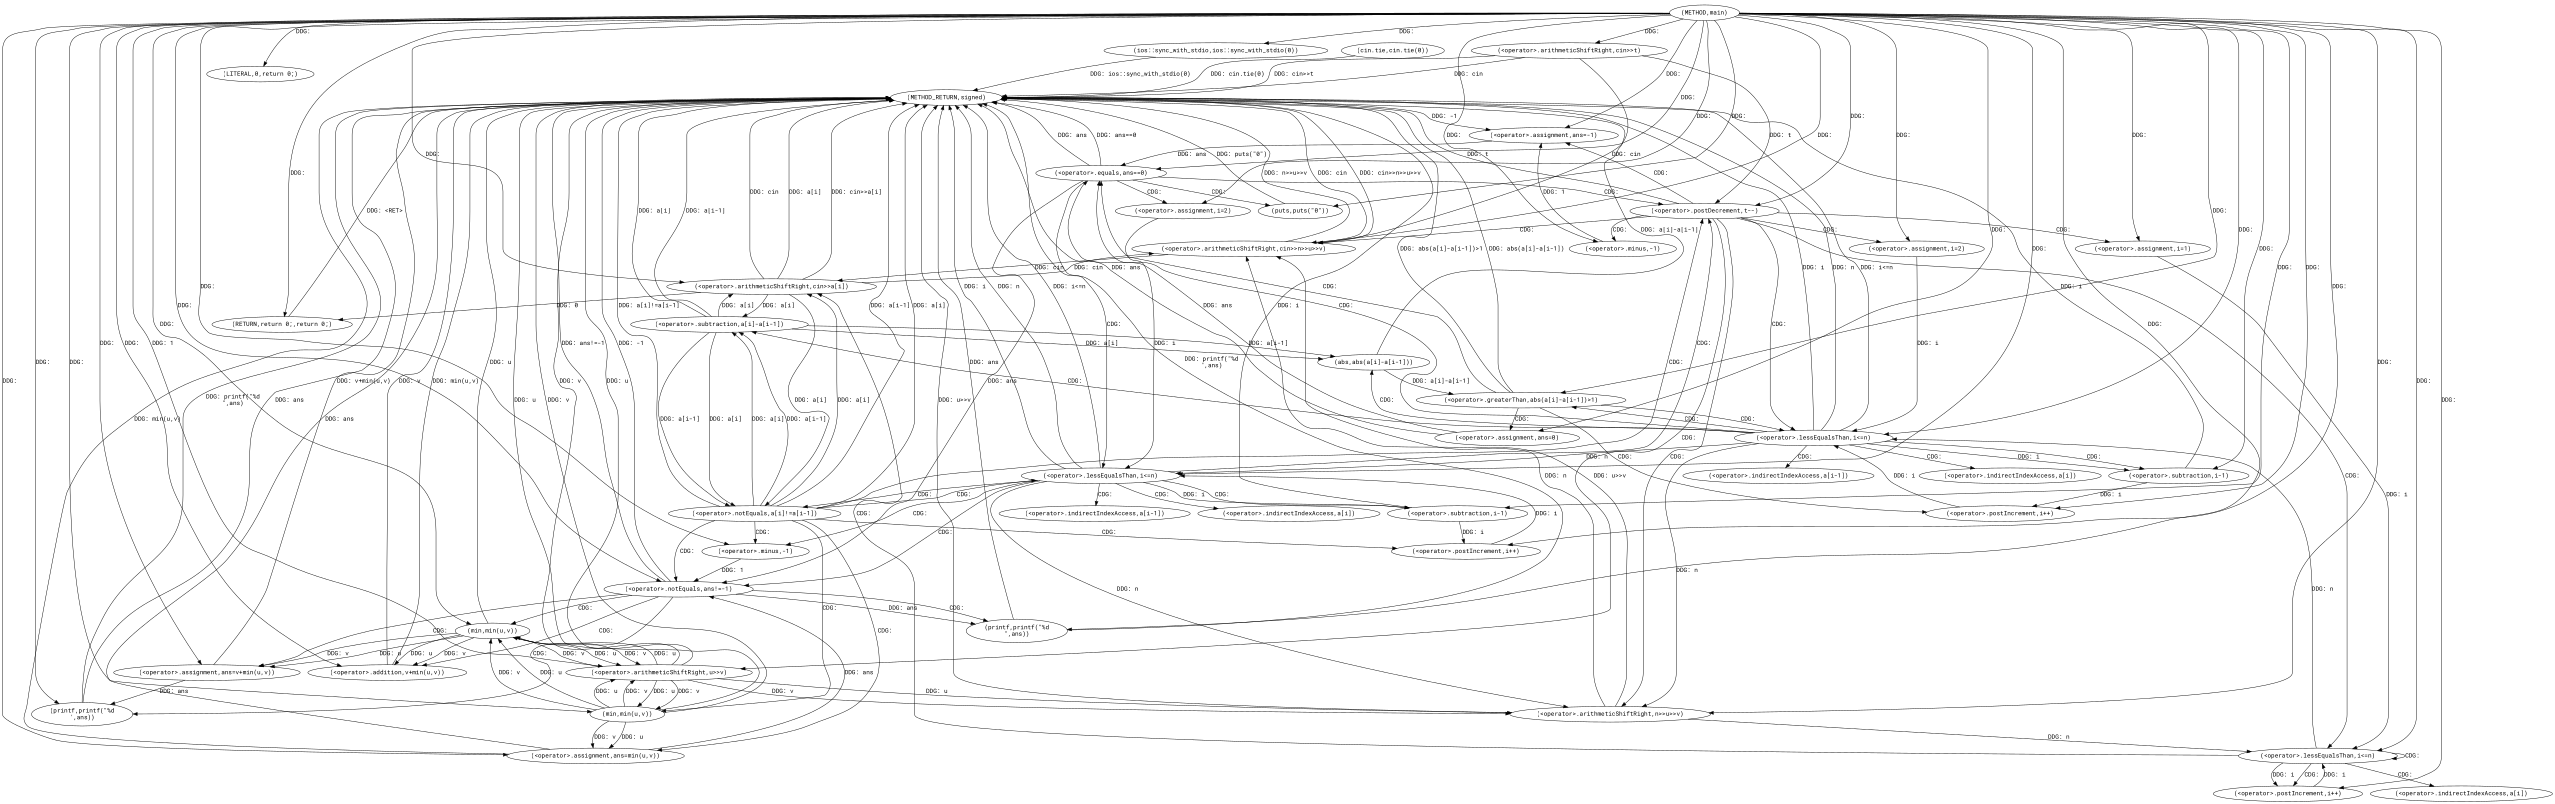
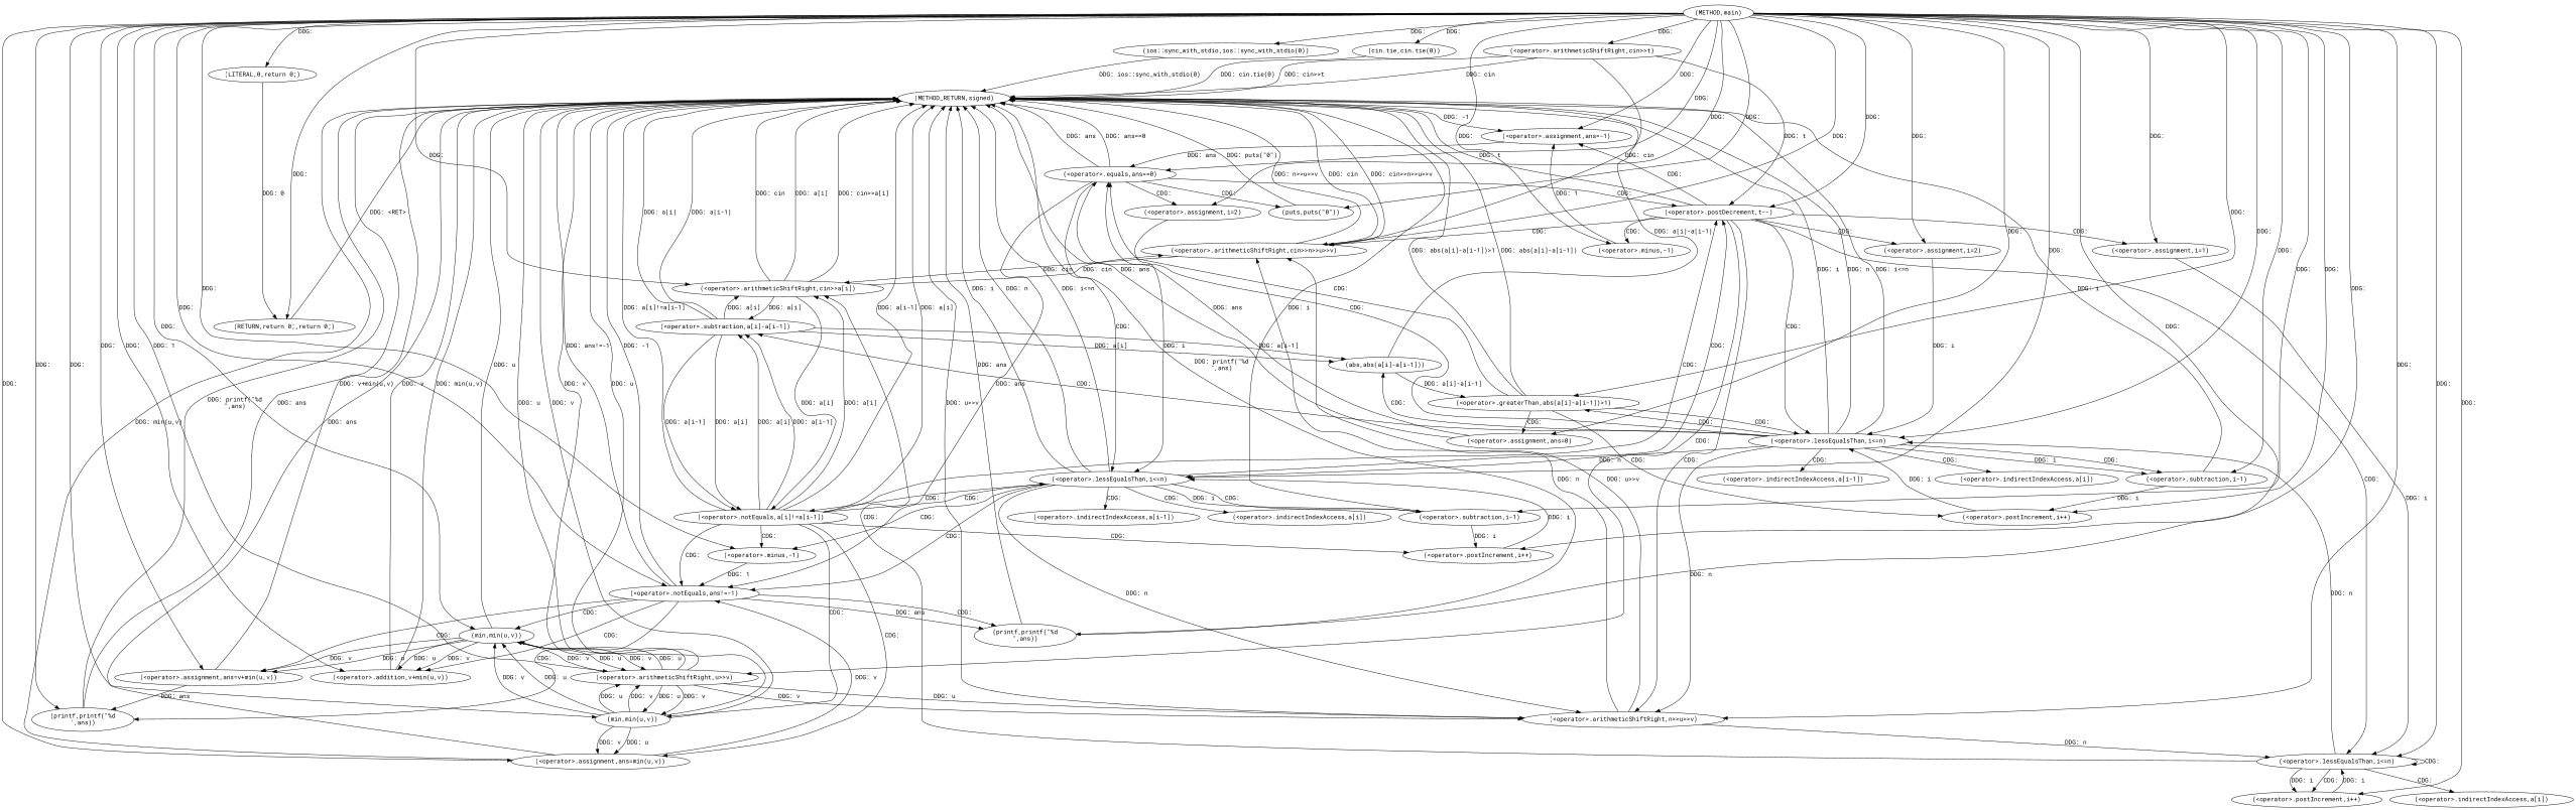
  digraph {
    fontname="Roboto Mono"
    node [fontname="Roboto Mono"]
    edge [fontname="Roboto Mono"]
    n1 [label="(METHOD,main)"]
    n2 [label="(ios::sync_with_stdio,ios::sync_with_stdio(0))"]
    n3 [label="(cin.tie,cin.tie(0))"]
    n4 [label="(<operator>.arithmeticShiftRight,cin>>t)"]
    n5 [label="(RETURN,return 0;,return 0;)"]
    n6 [label="(<operator>.postDecrement,t--)"]
    n7 [label="(LITERAL,0,return 0;)"]
    n8 [label="(<operator>.arithmeticShiftRight,cin>>n>>u>>v)"]
    n9 [label="(<operator>.assignment,ans=-1)"]
    n10 [label="(<operator>.assignment,ans=v+min(u,v))"]
    n11 [label="(printf,printf(\"%d\n\",ans))"]
    n12 [label="(<operator>.assignment,i=1)"]
    n13 [label="(<operator>.lessEqualsThan,i<=n)"]
    n14 [label="(<operator>.postIncrement,i++)"]
    n15 [label="(<operator>.arithmeticShiftRight,cin>>a[i])"]
    n16 [label="(<operator>.assignment,i=2)"]
    n17 [label="(<operator>.lessEqualsThan,i<=n)"]
    n18 [label="(<operator>.postIncrement,i++)"]
    n19 [label="(<operator>.equals,ans==0)"]
    n20 [label="(<operator>.assignment,i=2)"]
    n21 [label="(<operator>.lessEqualsThan,i<=n)"]
    n22 [label="(<operator>.postIncrement,i++)"]
    n23 [label="(<operator>.notEquals,ans!=-1)"]
    n24 [label="(<operator>.arithmeticShiftRight,n>>u>>v)"]
    n25 [label="(<operator>.minus,-1)"]
    n26 [label="(puts,puts(\"0\"))"]
    n27 [label="(printf,printf(\"%d\n\",ans))"]
    n28 [label="(<operator>.addition,v+min(u,v))"]
    n29 [label="(<operator>.arithmeticShiftRight,u>>v)"]
    n30 [label="(<operator>.greaterThan,abs(a[i]-a[i-1])>1)"]
    n31 [label="(<operator>.minus,-1)"]
    n32 [label="(min,min(u,v))"]
    n33 [label="(<operator>.assignment,ans=0)"]
    n34 [label="(<operator>.assignment,ans=min(u,v))"]
    n35 [label="(<operator>.subtraction,i-1)"]
    n36 [label="(min,min(u,v))"]
    n37 [label="(<operator>.subtraction,i-1)"]
    n38 [label="(METHOD_RETURN,signed)"]
    n39 [label="(<operator>.indirectIndexAccess,a[i])"]
    n40 [label="(<operator>.notEquals,a[i]!=a[i-1])"]
    n41 [label="(<operator>.subtraction,a[i]-a[i-1])"]
    n42 [label="(abs,abs(a[i]-a[i-1]))"]
    n43 [label="(<operator>.indirectIndexAccess,a[i])"]
    n44 [label="(<operator>.indirectIndexAccess,a[i-1])"]
    n45 [label="(<operator>.indirectIndexAccess,a[i])"]
    n46 [label="(<operator>.indirectIndexAccess,a[i-1])"]
    n1 -> n2 [label="DDG: "]
+   n1 -> n3 [label="DDG: "]
    n1 -> n4 [label="DDG: "]
    n1 -> n5 [label="DDG: "]
    n1 -> n6 [label="DDG: "]
    n1 -> n7 [label="DDG: "]
    n1 -> n8 [label="DDG: "]
    n1 -> n9 [label="DDG: "]
    n1 -> n10 [label="DDG: "]
    n1 -> n11 [label="DDG: "]
    n1 -> n12 [label="DDG: "]
    n1 -> n13 [label="DDG: "]
    n1 -> n14 [label="DDG: "]
    n1 -> n15 [label="DDG: "]
    n1 -> n16 [label="DDG: "]
    n1 -> n17 [label="DDG: "]
    n1 -> n18 [label="DDG: "]
    n1 -> n19 [label="DDG: "]
    n1 -> n20 [label="DDG: "]
    n1 -> n21 [label="DDG: "]
    n1 -> n22 [label="DDG: "]
    n1 -> n23 [label="DDG: "]
    n1 -> n24 [label="DDG: "]
    n1 -> n25 [label="DDG: "]
    n1 -> n26 [label="DDG: "]
    n1 -> n27 [label="DDG: "]
    n1 -> n28 [label="DDG: "]
    n1 -> n29 [label="DDG: 1"]
    n1 -> n30 [label="DDG: "]
    n1 -> n31 [label="DDG: "]
    n1 -> n32 [label="DDG: "]
    n1 -> n33 [label="DDG: "]
    n1 -> n34 [label="DDG: "]
    n1 -> n35 [label="DDG: "]
    n1 -> n36 [label="DDG: "]
    n1 -> n37 [label="DDG: "]
    n2 -> n38 [label="DDG: ios::sync_with_stdio(0)"]
    n3 -> n38 [label="DDG: cin.tie(0)"]
    n4 -> n6 [label="DDG: t"]
    n4 -> n8 [label="DDG: cin"]
    n4 -> n38 [label="DDG: cin"]
    n4 -> n38 [label="DDG: cin>>t"]
    n5 -> n38 [label="DDG: <RET>"]
    n6 -> n8 [label="CDG: "]
    n6 -> n9 [label="CDG: "]
    n6 -> n12 [label="CDG: "]
    n6 -> n13 [label="CDG: "]
    n6 -> n16 [label="CDG: "]
    n6 -> n17 [label="CDG: "]
    n6 -> n24 [label="CDG: "]
    n6 -> n25 [label="CDG: "]
    n6 -> n29 [label="CDG: "]
    n6 -> n38 [label="DDG: t"]
-   n15 -> n5 [label="DDG: 0"]
+   n7 -> n5 [label="DDG: 0"]
    n8 -> n15 [label="DDG: cin"]
    n8 -> n38 [label="DDG: cin"]
    n8 -> n38 [label="DDG: n>>u>>v"]
    n8 -> n38 [label="DDG: cin>>n>>u>>v"]
    n9 -> n19 [label="DDG: ans"]
    n10 -> n11 [label="DDG: ans"]
    n10 -> n38 [label="DDG: v+min(u,v)"]
    n11 -> n38 [label="DDG: ans"]
    n11 -> n38 [label="DDG: printf(\"%d\n\",ans)"]
    n12 -> n13 [label="DDG: i"]
    n13 -> n13 [label="CDG: "]
    n13 -> n14 [label="DDG: i"]
    n13 -> n14 [label="CDG: "]
    n13 -> n15 [label="CDG: "]
    n13 -> n17 [label="DDG: n"]
    n13 -> n39 [label="CDG: "]
    n14 -> n13 [label="DDG: i"]
    n15 -> n8 [label="DDG: cin"]
    n15 -> n38 [label="DDG: cin"]
    n15 -> n38 [label="DDG: a[i]"]
    n15 -> n38 [label="DDG: cin>>a[i]"]
    n15 -> n40 [label="DDG: a[i]"]
    n15 -> n41 [label="DDG: a[i]"]
    n16 -> n17 [label="DDG: i"]
    n17 -> n19 [label="CDG: "]
    n17 -> n21 [label="DDG: n"]
    n17 -> n24 [label="DDG: n"]
    n17 -> n30 [label="CDG: "]
    n17 -> n37 [label="DDG: i"]
    n17 -> n37 [label="CDG: "]
    n17 -> n38 [label="DDG: i"]
    n17 -> n38 [label="DDG: n"]
    n17 -> n38 [label="DDG: i<=n"]
    n17 -> n41 [label="CDG: "]
    n17 -> n42 [label="CDG: "]
    n17 -> n43 [label="CDG: "]
    n17 -> n44 [label="CDG: "]
    n18 -> n17 [label="DDG: i"]
    n19 -> n6 [label="CDG: "]
    n19 -> n20 [label="CDG: "]
    n19 -> n21 [label="CDG: "]
    n19 -> n23 [label="DDG: ans"]
    n19 -> n26 [label="CDG: "]
    n19 -> n38 [label="DDG: ans"]
    n19 -> n38 [label="DDG: ans==0"]
    n20 -> n21 [label="DDG: i"]
    n21 -> n6 [label="CDG: "]
    n21 -> n23 [label="CDG: "]
    n21 -> n24 [label="DDG: n"]
    n21 -> n31 [label="CDG: "]
    n21 -> n35 [label="DDG: i"]
    n21 -> n35 [label="CDG: "]
    n21 -> n38 [label="DDG: i"]
    n21 -> n38 [label="DDG: n"]
    n21 -> n38 [label="DDG: i<=n"]
    n21 -> n40 [label="CDG: "]
    n21 -> n45 [label="CDG: "]
    n21 -> n46 [label="CDG: "]
    n22 -> n21 [label="DDG: i"]
    n23 -> n10 [label="CDG: "]
    n23 -> n11 [label="CDG: "]
    n23 -> n27 [label="DDG: ans"]
    n23 -> n27 [label="CDG: "]
    n23 -> n28 [label="CDG: "]
    n23 -> n32 [label="CDG: "]
    n23 -> n38 [label="DDG: -1"]
    n23 -> n38 [label="DDG: ans!=-1"]
    n24 -> n8 [label="DDG: n"]
    n24 -> n8 [label="DDG: u>>v"]
    n24 -> n13 [label="DDG: n"]
    n24 -> n38 [label="DDG: u>>v"]
    n25 -> n9 [label="DDG: 1"]
    n26 -> n38 [label="DDG: puts(\"0\")"]
    n27 -> n38 [label="DDG: ans"]
    n27 -> n38 [label="DDG: printf(\"%d\n\",ans)"]
    n28 -> n38 [label="DDG: v"]
    n28 -> n38 [label="DDG: min(u,v)"]
    n29 -> n24 [label="DDG: v"]
    n29 -> n24 [label="DDG: u"]
    n29 -> n32 [label="DDG: u"]
    n29 -> n32 [label="DDG: v"]
    n29 -> n36 [label="DDG: u"]
    n29 -> n36 [label="DDG: v"]
    n29 -> n38 [label="DDG: u"]
    n29 -> n38 [label="DDG: v"]
    n30 -> n17 [label="CDG: "]
    n30 -> n18 [label="CDG: "]
    n30 -> n19 [label="CDG: "]
    n30 -> n33 [label="CDG: "]
    n30 -> n38 [label="DDG: abs(a[i]-a[i-1])"]
    n30 -> n38 [label="DDG: abs(a[i]-a[i-1])>1"]
    n31 -> n23 [label="DDG: 1"]
    n32 -> n10 [label="DDG: v"]
    n32 -> n10 [label="DDG: u"]
    n32 -> n28 [label="DDG: v"]
    n32 -> n28 [label="DDG: u"]
    n32 -> n29 [label="DDG: u"]
    n32 -> n29 [label="DDG: v"]
    n32 -> n38 [label="DDG: u"]
    n33 -> n19 [label="DDG: ans"]
    n33 -> n38 [label="DDG: ans"]
-   n34 -> n23 [label="DDG: ans"]
+   n34 -> n23 [label="DDG: v"]
    n34 -> n38 [label="DDG: ans"]
    n34 -> n38 [label="DDG: min(u,v)"]
    n35 -> n22 [label="DDG: i"]
    n35 -> n38 [label="DDG: i"]
    n36 -> n29 [label="DDG: u"]
    n36 -> n29 [label="DDG: v"]
    n36 -> n32 [label="DDG: u"]
    n36 -> n32 [label="DDG: v"]
    n36 -> n34 [label="DDG: u"]
    n36 -> n34 [label="DDG: v"]
    n36 -> n38 [label="DDG: u"]
    n36 -> n38 [label="DDG: v"]
    n37 -> n18 [label="DDG: i"]
    n37 -> n38 [label="DDG: i"]
    n38 -> n9 [label="DDG: -1"]
    n40 -> n6 [label="CDG: "]
    n40 -> n15 [label="DDG: a[i]"]
    n40 -> n21 [label="CDG: "]
    n40 -> n22 [label="CDG: "]
    n40 -> n23 [label="CDG: "]
    n40 -> n31 [label="CDG: "]
    n40 -> n34 [label="CDG: "]
    n40 -> n36 [label="CDG: "]
    n40 -> n38 [label="DDG: a[i]"]
    n40 -> n38 [label="DDG: a[i-1]"]
    n40 -> n38 [label="DDG: a[i]!=a[i-1]"]
    n40 -> n41 [label="DDG: a[i]"]
    n40 -> n41 [label="DDG: a[i-1]"]
    n41 -> n15 [label="DDG: a[i]"]
    n41 -> n38 [label="DDG: a[i]"]
    n41 -> n38 [label="DDG: a[i-1]"]
    n41 -> n40 [label="DDG: a[i]"]
    n41 -> n40 [label="DDG: a[i-1]"]
    n41 -> n42 [label="DDG: a[i]"]
    n41 -> n42 [label="DDG: a[i-1]"]
    n42 -> n30 [label="DDG: a[i]-a[i-1]"]
    n42 -> n38 [label="DDG: a[i]-a[i-1]"]
  }
